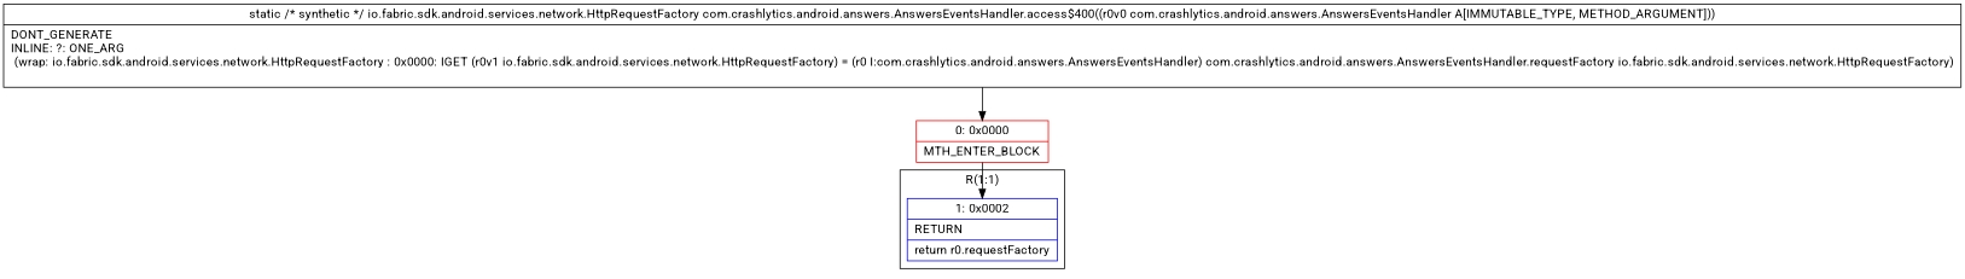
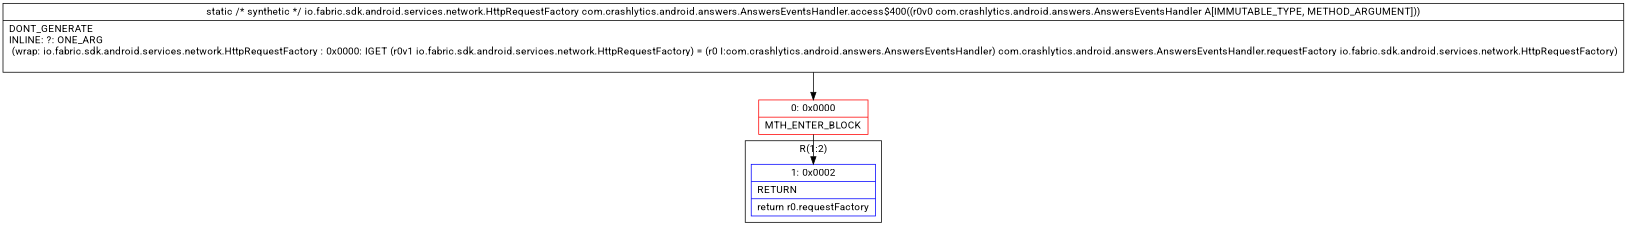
  digraph {
    fontname=Roboto
    node [shape=record fontname=Roboto]
    edge [fontname=Roboto]
    n1 [color=blue label="{1\:\ 0x0002|RETURN\l|return r0.requestFactory\l}"]
    n2 [color=red label="{0\:\ 0x0000|MTH_ENTER_BLOCK\l}"]
    n3 [label="{static \/* synthetic *\/ io.fabric.sdk.android.services.network.HttpRequestFactory com.crashlytics.android.answers.AnswersEventsHandler.access$400((r0v0 com.crashlytics.android.answers.AnswersEventsHandler A[IMMUTABLE_TYPE, METHOD_ARGUMENT]))  | DONT_GENERATE\lINLINE: ?: ONE_ARG  \l  (wrap: io.fabric.sdk.android.services.network.HttpRequestFactory : 0x0000: IGET  (r0v1 io.fabric.sdk.android.services.network.HttpRequestFactory) = (r0 I:com.crashlytics.android.answers.AnswersEventsHandler) com.crashlytics.android.answers.AnswersEventsHandler.requestFactory io.fabric.sdk.android.services.network.HttpRequestFactory)\l\l}"]
    subgraph cluster_1 {
-     label="R(1:1)"
+     label="R(1:2)"
      n1
    }
    n2 -> n1
    n3 -> n2
  }
